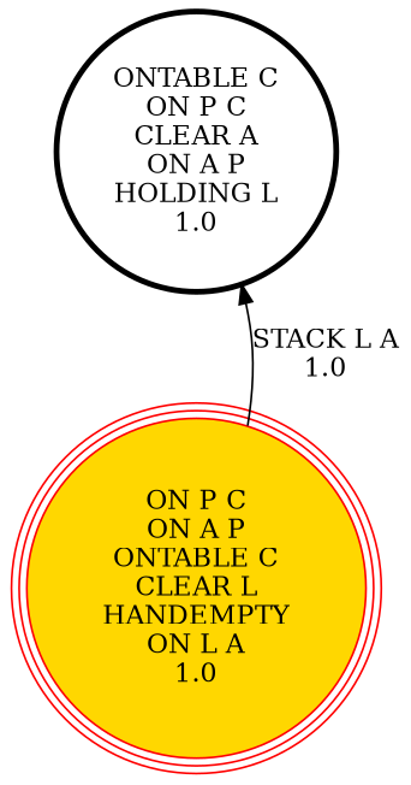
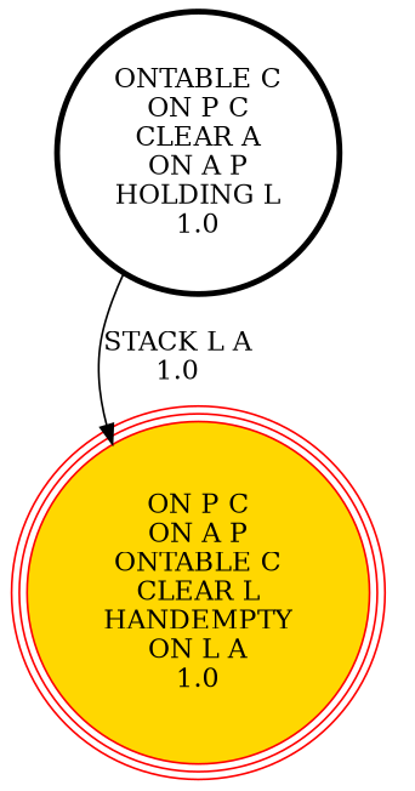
  digraph {
    node [shape=circle]
    "ONTABLE C\nON P C\nCLEAR A\nON A P\nHOLDING L\n1.0\n" [penwidth=3]
    "ON P C\nON A P\nONTABLE C\nCLEAR L\nHANDEMPTY\nON L A\n1.0\n" [color=red fillcolor=gold peripheries=3 style=filled]
-   "ON P C\nON A P\nONTABLE C\nCLEAR L\nHANDEMPTY\nON L A\n1.0\n" -> "ONTABLE C\nON P C\nCLEAR A\nON A P\nHOLDING L\n1.0\n" [label="STACK L A\n1.0\n"]
+   "ONTABLE C\nON P C\nCLEAR A\nON A P\nHOLDING L\n1.0\n" -> "ON P C\nON A P\nONTABLE C\nCLEAR L\nHANDEMPTY\nON L A\n1.0\n" [label="STACK L A\n1.0\n"]
  }
